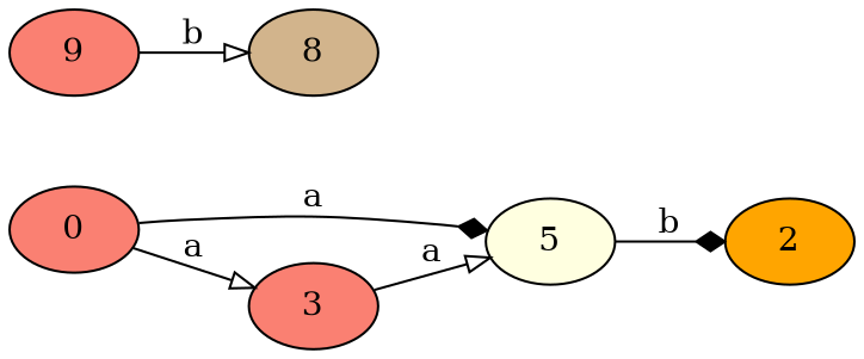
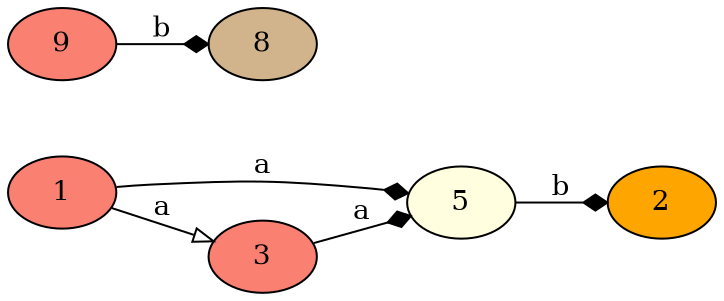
  strict digraph {
    rankdir=LR
    node [fillcolor=salmon style=filled]
    edge [arrowhead=onormal]
    2 [fillcolor=orange]
    5 [fillcolor=lightyellow]
    3
    n4 [label=9]
    8 [fillcolor=tan]
-   1 [label=0]
+   1
    5 -> 2 [arrowhead=diamond label=b]
-   3 -> 5 [label=a]
-   n4 -> 8 [label=b]
+   3 -> 5 [arrowhead=diamond label=a]
+   n4 -> 8 [arrowhead=diamond label=b]
    1 -> 5 [arrowhead=diamond label=a]
    1 -> 3 [label=a]
  }
